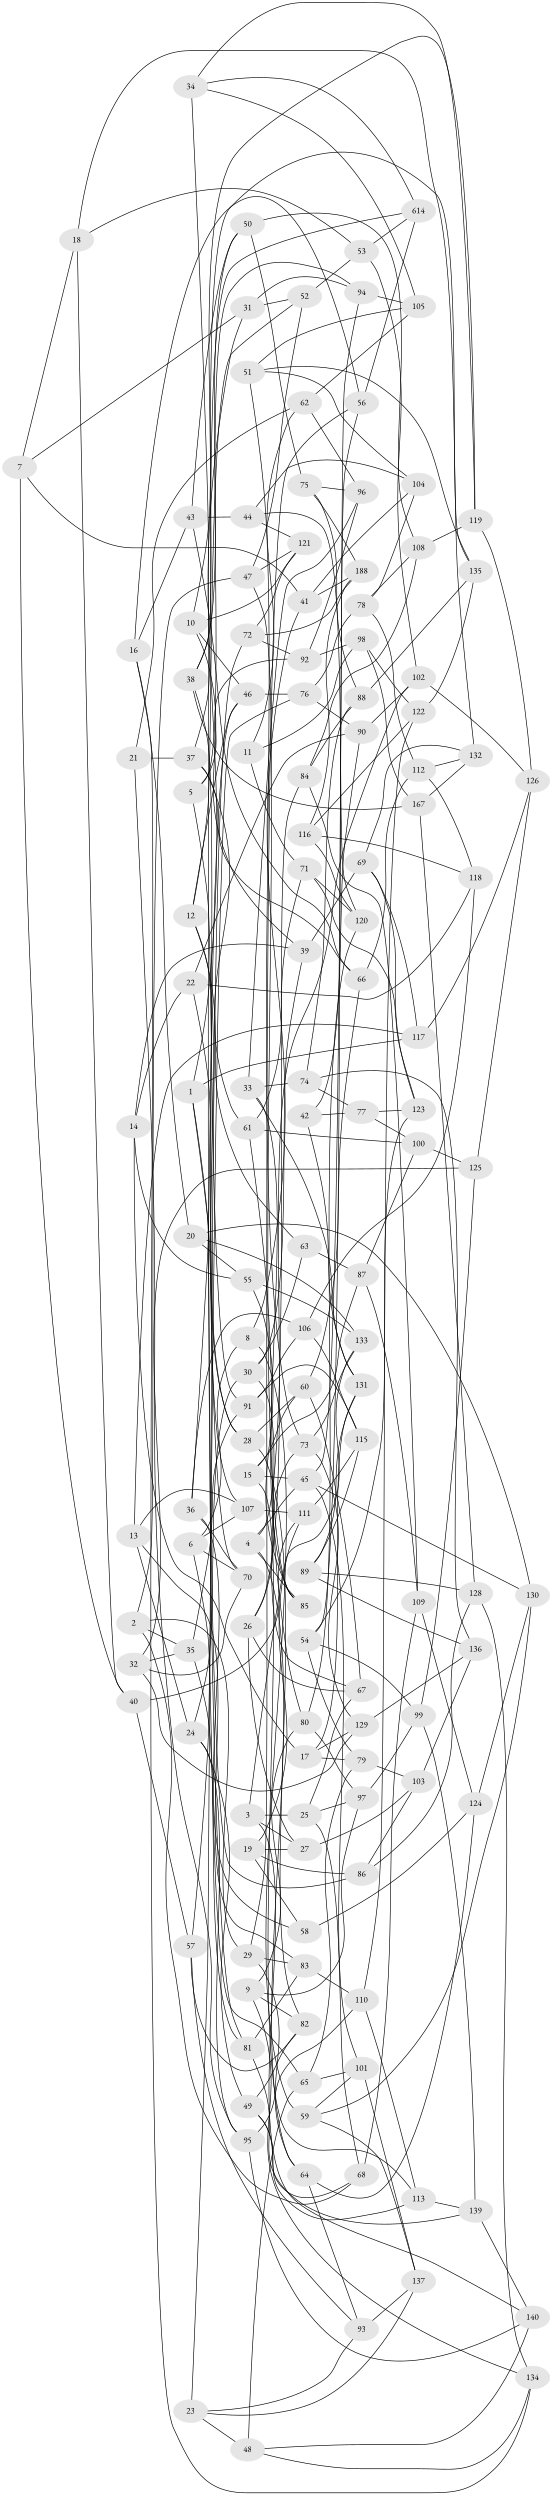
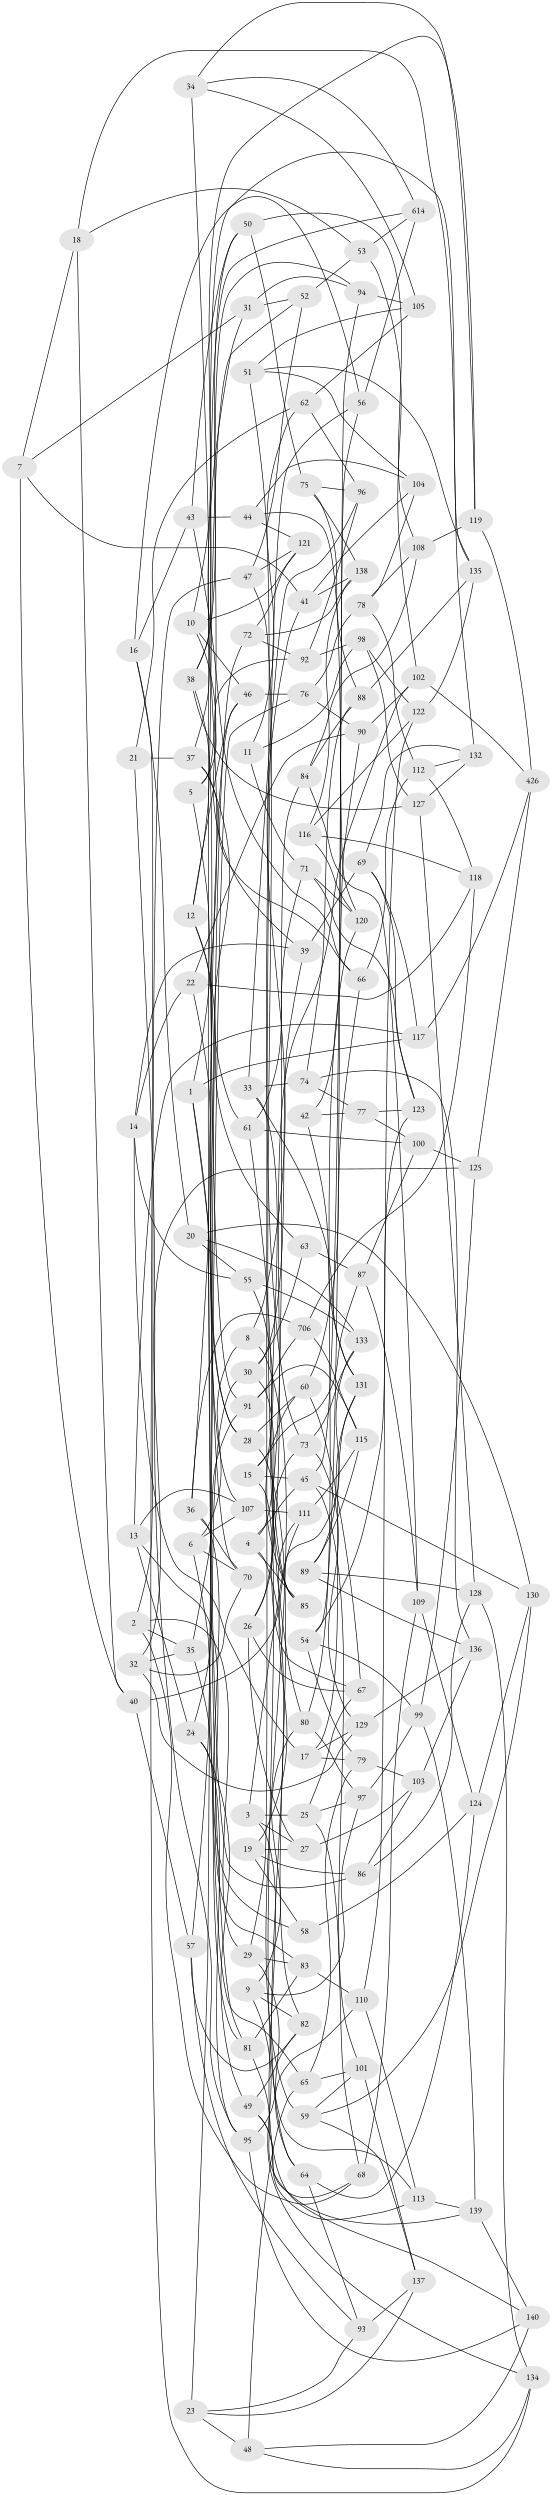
  graph {
    fontname="EB Garamond"
    rankdir=LR
    node [color=gray90 fontname="EB Garamond" style=filled]
    edge [fontname="EB Garamond"]
    1
    31
    86
    107
    117
    94
    52
    103
    128
    111
-   126
+   126 [label=426]
    2
    29
    35
    47
    68
    64
    83
    56
    91
    81
    85
    121
    109
    3
    25
    27
    133
    140
    97
    67
    4
    84
    45
    8
    41
    59
    93
    124
    108
    88
    5
    92
    58
-   106
+   106 [label=706]
    115
    98
    96
    105
    6
    65
    70
    79
    101
    7
    18
    40
    53
    132
    57
    104
-   138 [label=188]
+   138
    130
    137
    9
    80
    82
    134
    120
    99
    10
    39
    46
    119
    69
    76
    11
    62
    71
    63
    87
    123
-   127 [label=167]
+   127
    122
    12
    28
    60
    13
    24
    95
    30
    49
    110
    14
    17
    22
    55
    129
    131
    90
    118
    15
    113
    66
    100
    139
    16
    20
    43
    50
    44
    n112 [label=614]
    136
    102
    19
    21
    37
    61
    42
    77
    23
    48
    78
    26
    73
    32
    125
    33
    74
    34
    36
    112
    38
    135
    75
    72
    51
    54
    89
    116
    1 -- 31
    1 -- 86
    1 -- 107
    1 -- 117
    31 -- 94
    31 -- 52
    86 -- 103
    86 -- 128
    107 -- 111
    117 -- 126
    94 -- 105
    52 -- 53
    103 -- 136
    128 -- 134
    111 -- 115
    2 -- 29
    2 -- 35
    2 -- 47
    2 -- 68
    29 -- 64
    29 -- 83
    29 -- 56
    35 -- 91
    35 -- 81
    47 -- 52
    47 -- 85
    47 -- 121
    68 -- 109
    64 -- 93
    64 -- 124
    83 -- 110
    56 -- n112
    91 -- 106
    91 -- 115
    81 -- 83
    81 -- 139
    109 -- 124
    3 -- 25
    3 -- 27
    3 -- 133
    3 -- 140
    25 -- 68
    25 -- 97
    25 -- 67
    27 -- 103
    97 -- 99
    4 -- 64
    4 -- 85
    4 -- 84
    4 -- 45
    84 -- 109
    84 -- 108
    84 -- 88
    45 -- 94
    45 -- 101
    45 -- 130
    8 -- 41
    8 -- 59
    41 -- 104
    41 -- 138
    59 -- 101
    59 -- 130
    59 -- 137
    93 -- 137
    124 -- 130
    108 -- 119
    88 -- 135
    5 -- 94
    5 -- 91
    5 -- 92
    92 -- 98
    92 -- 96
    58 -- 124
    106 -- 115
    106 -- 118
    98 -- 127
    98 -- 122
    6 -- 107
    6 -- 8
    6 -- 65
    6 -- 70
    65 -- 79
    65 -- 101
    79 -- 103
    101 -- 137
    7 -- 31
    7 -- 41
    7 -- 18
    7 -- 40
    18 -- 40
    18 -- 53
    18 -- 132
    40 -- 111
    40 -- 57
    53 -- n112
    53 -- 102
    57 -- 93
    57 -- 82
    57 -- 72
    9 -- 97
    9 -- 80
    9 -- 82
    9 -- 134
    80 -- 97
    80 -- 120
    99 -- 139
    99 -- 125
    10 -- 121
    10 -- 39
    10 -- 46
    10 -- 119
    39 -- 69
    46 -- 76
    119 -- 126
    69 -- 117
    69 -- 132
    69 -- 123
    76 -- 90
    76 -- 78
    11 -- 98
    11 -- 62
    11 -- 71
    62 -- 96
    62 -- 105
    71 -- 120
    71 -- 123
    63 -- 87
    87 -- 109
    87 -- 100
    127 -- 128
    127 -- 132
    122 -- 135
    12 -- 52
    12 -- 46
    12 -- 63
    12 -- 28
    28 -- 82
    28 -- 60
    60 -- 67
    60 -- 66
    13 -- 107
    13 -- 117
    13 -- 83
    13 -- 24
    24 -- 95
    24 -- 30
    24 -- 49
    95 -- 140
    95 -- 110
    30 -- 67
    30 -- 39
    30 -- 63
    49 -- 68
    49 -- 82
    49 -- 113
    110 -- 122
    110 -- 113
    14 -- 39
    14 -- 17
    14 -- 22
    14 -- 55
    17 -- 79
    17 -- 129
    17 -- 131
    22 -- 28
    22 -- 90
    22 -- 118
    55 -- 85
    55 -- 133
    129 -- 136
    90 -- 102
    15 -- 45
    15 -- 87
    15 -- 60
    15 -- 113
    113 -- 139
    66 -- 112
    100 -- 125
    139 -- 140
    16 -- 56
    16 -- 134
    16 -- 20
    16 -- 43
    20 -- 133
    20 -- 130
    20 -- 55
    43 -- 66
    43 -- 50
    43 -- 44
    50 -- 108
    50 -- 75
    44 -- 121
    44 -- 104
    44 -- 120
    102 -- 126
    19 -- 86
    19 -- 111
    19 -- 27
    19 -- 58
    21 -- 62
    21 -- 95
    21 -- 37
    37 -- 66
    37 -- n112
    37 -- 61
    61 -- 80
    61 -- 71
    61 -- 100
    42 -- 131
    42 -- 90
    42 -- 77
    77 -- 123
    77 -- 100
    23 -- 93
    23 -- 137
    23 -- 76
    23 -- 48
    48 -- 140
    48 -- 65
    48 -- 134
    78 -- 108
    78 -- 104
    78 -- 112
    26 -- 27
    26 -- 67
    26 -- 102
    26 -- 73
    73 -- 133
    73 -- 129
    32 -- 35
    32 -- 70
    32 -- 129
    32 -- 125
    125 -- 126
    33 -- 85
    33 -- 96
    33 -- 131
    33 -- 74
    74 -- 88
    74 -- 136
    74 -- 77
    34 -- 81
    34 -- 105
    34 -- 119
    34 -- n112
    36 -- 58
    36 -- 106
    36 -- 70
    36 -- 46
    112 -- 132
    112 -- 118
    38 -- 70
    38 -- 127
    38 -- 50
    38 -- 135
    75 -- 88
    75 -- 96
    75 -- 138
    72 -- 121
    72 -- 92
    72 -- 138
    51 -- 105
    51 -- 104
    51 -- 73
    51 -- 135
    54 -- 56
    54 -- 79
    54 -- 99
    54 -- 123
    89 -- 128
    89 -- 115
    89 -- 131
    89 -- 136
    116 -- 138
    116 -- 120
    116 -- 122
    116 -- 118
  }
